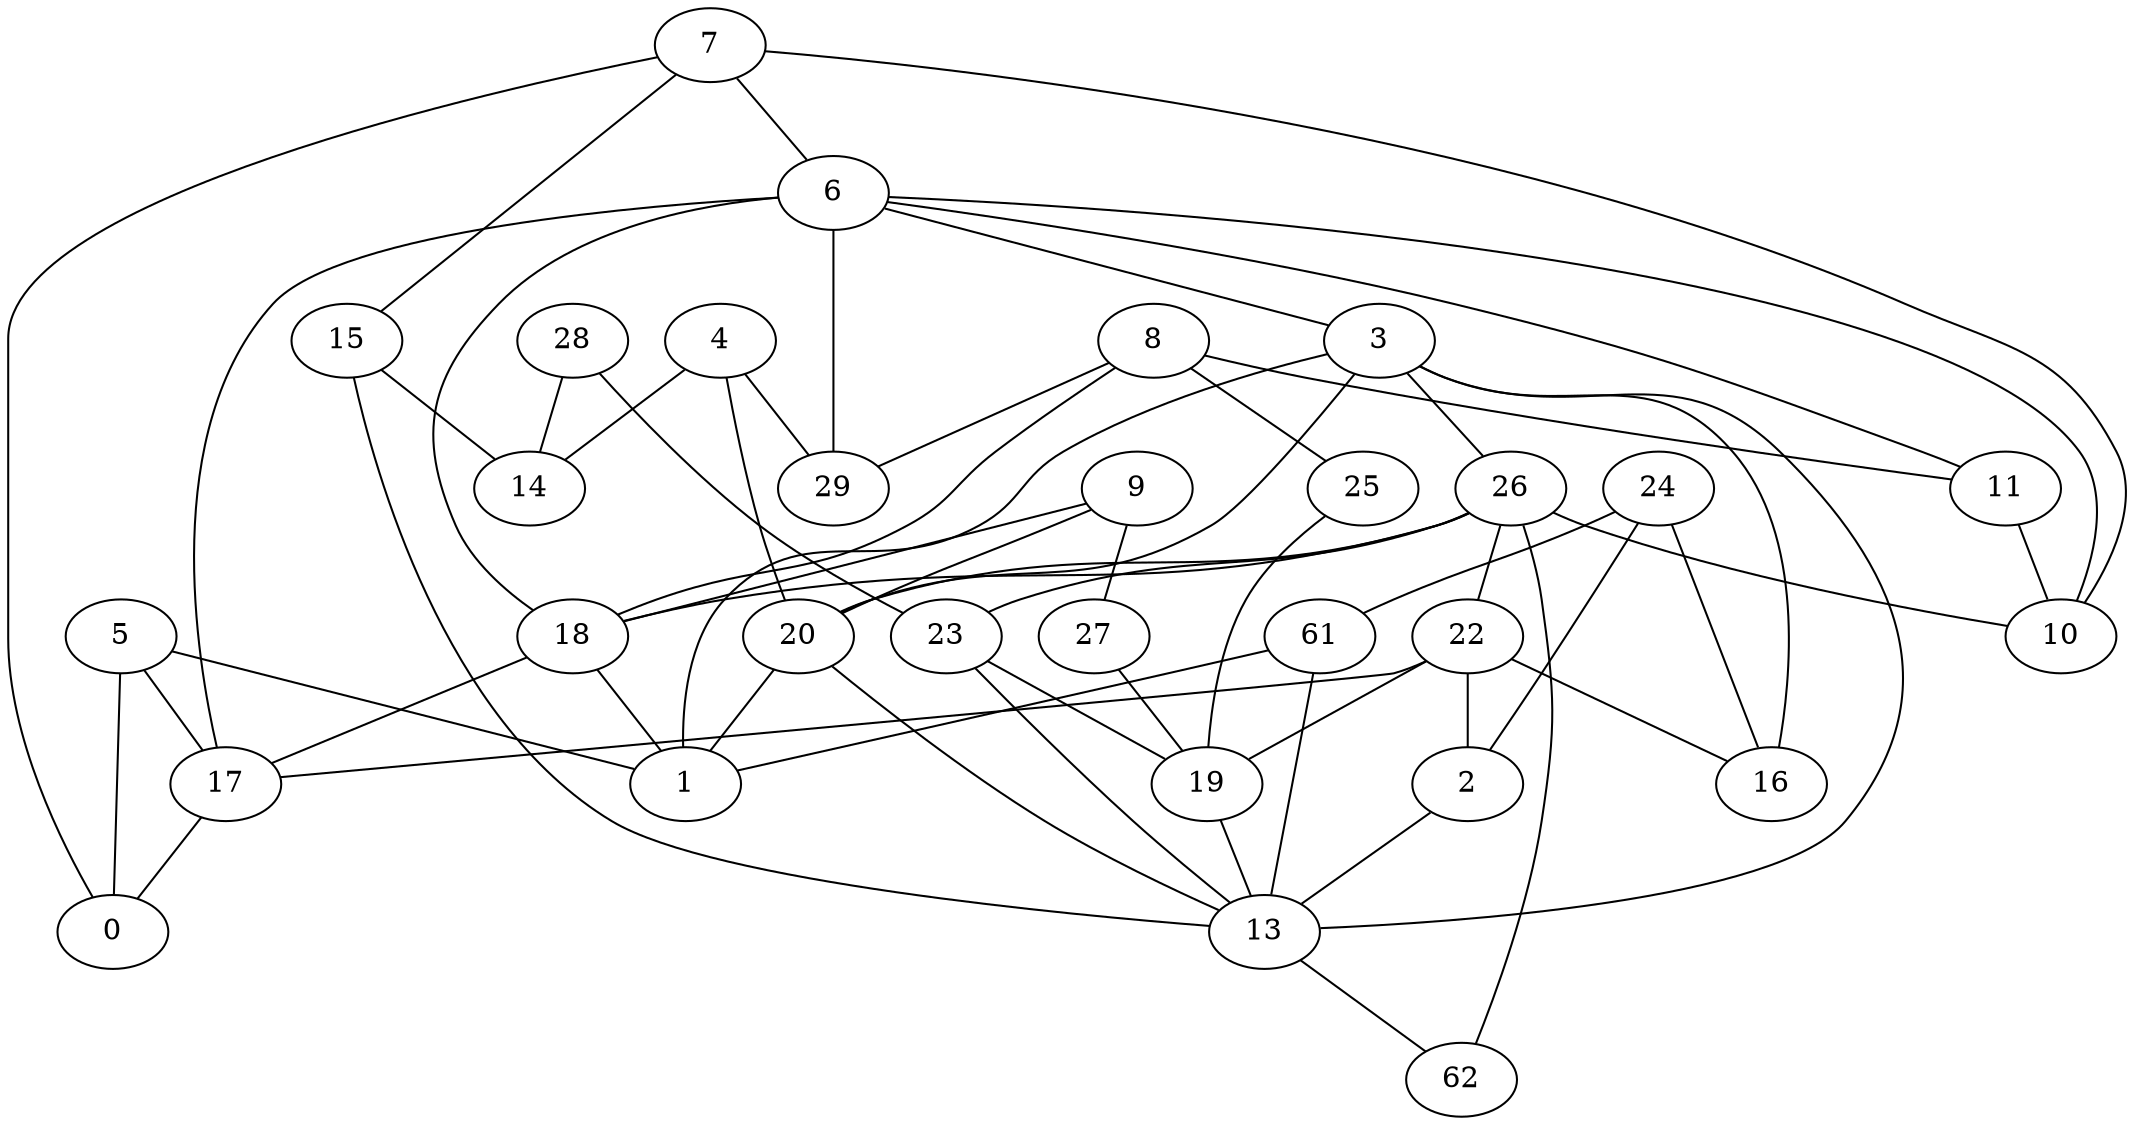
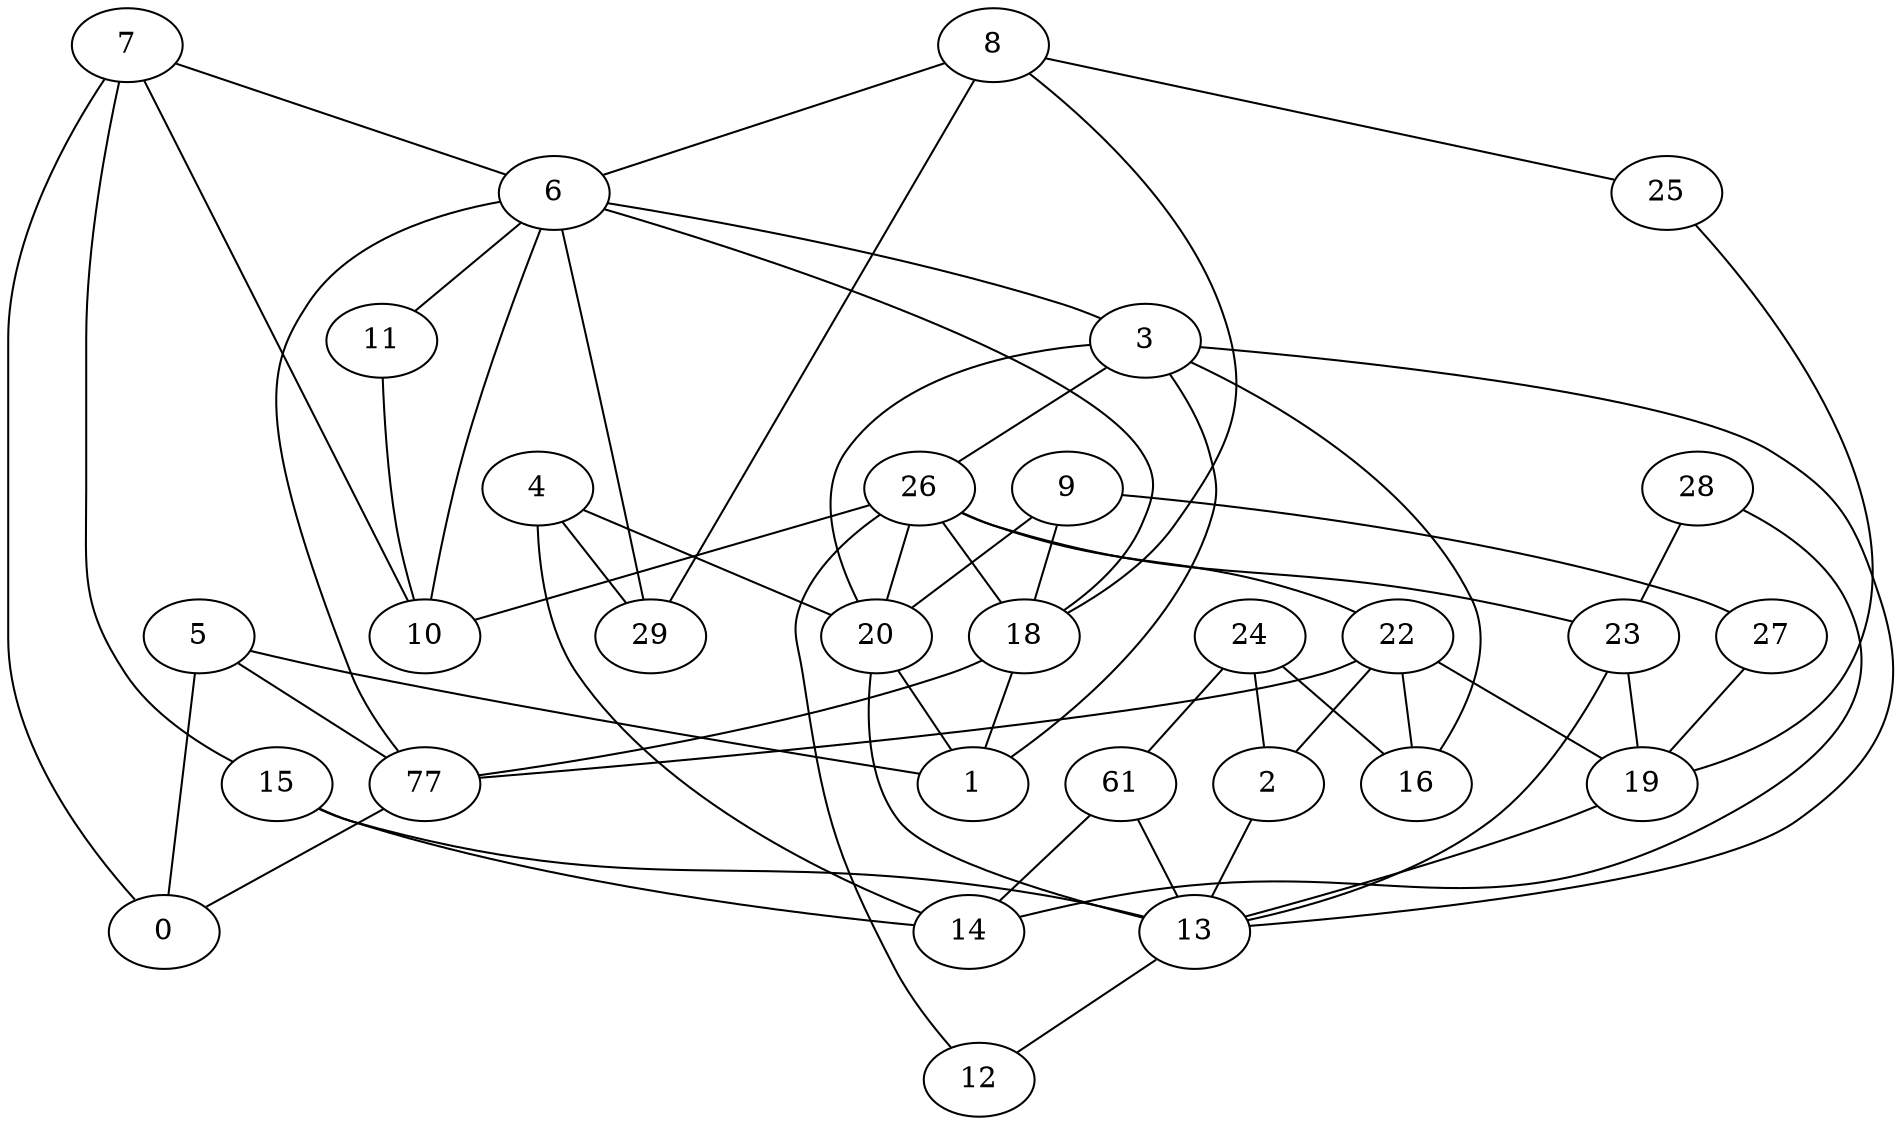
  digraph {
    edge [color=black dir=none]
    15
    14
    13
-   12 [label=62]
+   12
    9
    20
    18
    27
    1
-   17
+   17 [label=77]
    0
    19
    22
    16
    2
    26
    23
    10
    4
    29
    3
    6
    11
    8
    25
    28
    7
    24
    n29 [label=61]
    5
    subgraph sub_1 {
      15
      14
      13
      12
      9
      20
      18
      27
      1
      17
      0
      19
      22
      16
      2
      26
      23
      10
      4
      29
      3
      6
      11
      8
      25
      28
      7
      24
      n29
      5
    }
    15 -> 14
    15 -> 13
    13 -> 12
    9 -> 20
    9 -> 18
    9 -> 27
    20 -> 13
    20 -> 1
    18 -> 1
    18 -> 17
    27 -> 19
    17 -> 0
    19 -> 13
    22 -> 17
    22 -> 19
    22 -> 16
    22 -> 2
    2 -> 13
    26 -> 12
    26 -> 20
    26 -> 18
    26 -> 22
    26 -> 23
    26 -> 10
    23 -> 13
    23 -> 19
    4 -> 14
    4 -> 20
    4 -> 29
    3 -> 13
    3 -> 20
    3 -> 1
    3 -> 16
    3 -> 26
    6 -> 18
    6 -> 17
    6 -> 10
    6 -> 29
    6 -> 3
    6 -> 11
    11 -> 10
    8 -> 18
    8 -> 29
-   8 -> 11
+   8 -> 6
    8 -> 25
    25 -> 19
    28 -> 14
    28 -> 23
    7 -> 15
    7 -> 0
    7 -> 10
    7 -> 6
    24 -> 16
    24 -> 2
    24 -> n29
-   n29 -> 1
+   n29 -> 14
    n29 -> 13
    5 -> 1
    5 -> 17
    5 -> 0
  }
